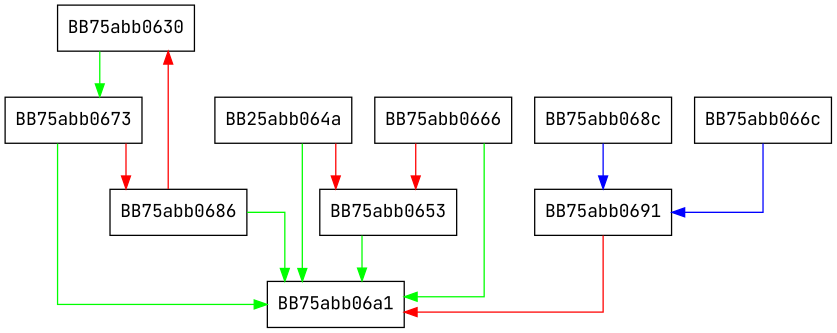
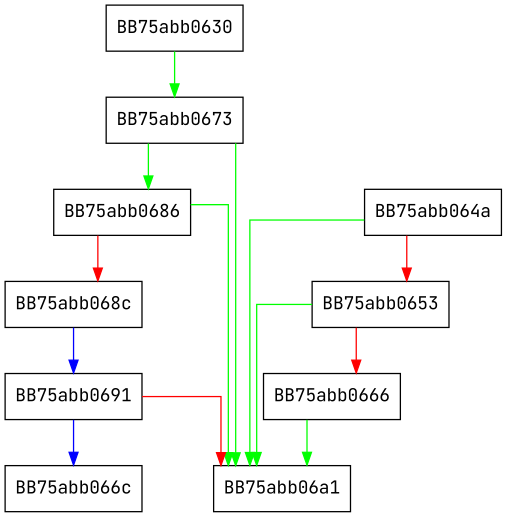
  digraph {
    fontname="JetBrains Mono"
    splines=ortho
    node [fontname="JetBrains Mono" shape=box]
    edge [color=green fontname="JetBrains Mono"]
    BB75abb0630
    BB75abb0673
    BB75abb06a1
    BB75abb0686
    BB75abb068c
-   BB75abb064a [label=BB25abb064a]
+   BB75abb064a
    BB75abb0653
    BB75abb0666
    BB75abb066c
    BB75abb0691
    BB75abb0630 -> BB75abb0673
    BB75abb0673 -> BB75abb06a1
-   BB75abb0673 -> BB75abb0686 [color=red]
+   BB75abb0673 -> BB75abb0686
    BB75abb0686 -> BB75abb06a1
-   BB75abb0686 -> BB75abb0630 [color=red]
+   BB75abb0686 -> BB75abb068c [color=red]
    BB75abb068c -> BB75abb0691 [color=blue]
    BB75abb064a -> BB75abb06a1
    BB75abb064a -> BB75abb0653 [color=red]
    BB75abb0653 -> BB75abb06a1
-   BB75abb0666 -> BB75abb0653 [color=red]
+   BB75abb0653 -> BB75abb0666 [color=red]
    BB75abb0666 -> BB75abb06a1
-   BB75abb066c -> BB75abb0691 [color=blue]
+   BB75abb0691 -> BB75abb066c [color=blue]
    BB75abb0691 -> BB75abb06a1 [color=red]
  }
